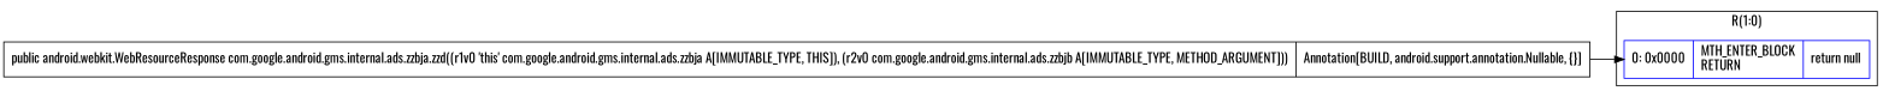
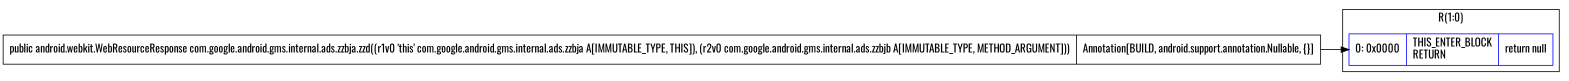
  digraph {
    rankdir=LR
    fontname=Oswald
    node [shape=record fontname=Oswald]
-   n1 [color=blue label="{0\:\ 0x0000|MTH_ENTER_BLOCK\lRETURN\l|return null\l}"]
+   n1 [color=blue label="{0\:\ 0x0000|THIS_ENTER_BLOCK\lRETURN\l|return null\l}"]
    n2 [label="{public android.webkit.WebResourceResponse com.google.android.gms.internal.ads.zzbja.zzd((r1v0 'this' com.google.android.gms.internal.ads.zzbja A[IMMUTABLE_TYPE, THIS]), (r2v0 com.google.android.gms.internal.ads.zzbjb A[IMMUTABLE_TYPE, METHOD_ARGUMENT]))  | Annotation[BUILD, android.support.annotation.Nullable, \{\}]\l}"]
    subgraph cluster_1 {
      label="R(1:0)"
      n1
    }
    n2 -> n1 [fontname=Oswald]
  }
